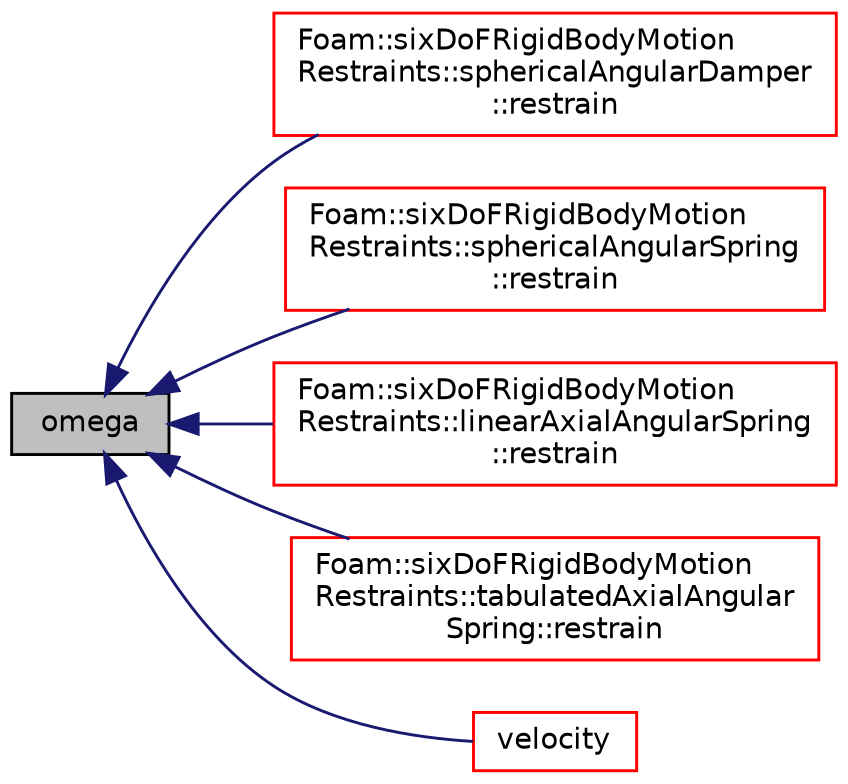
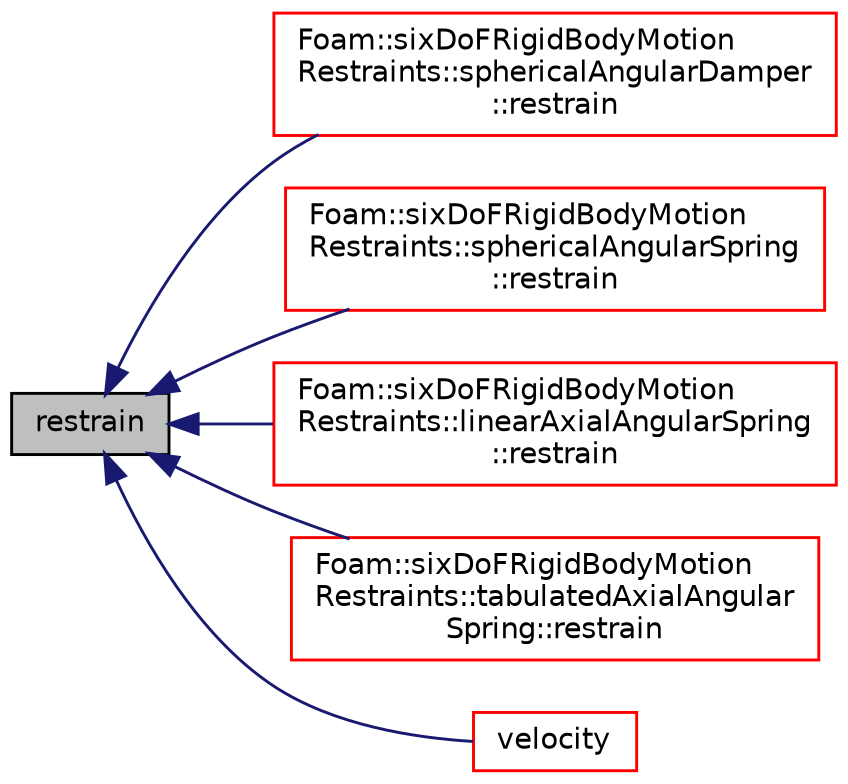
  digraph {
    fontname="DejaVu Sans"
    rankdir=LR
    node [color=red fontname="DejaVu Sans" fontsize=10 shape=record]
    edge [color=midnightblue dir=back fontname="DejaVu Sans" fontsize=10 labelfontname=Helvetica labelfontsize=10 style=solid]
-   n1 [color=black fillcolor=grey75 fontcolor=black height=0.2 label=omega style=filled width=0.4]
+   n1 [color=black fillcolor=grey75 fontcolor=black height=0.2 label=restrain style=filled width=0.4]
    n2 [height=0.2 label="Foam::sixDoFRigidBodyMotion\lRestraints::sphericalAngularDamper\l::restrain" width=0.4]
    n3 [height=0.2 label="Foam::sixDoFRigidBodyMotion\lRestraints::sphericalAngularSpring\l::restrain" width=0.4]
    n4 [height=0.2 label="Foam::sixDoFRigidBodyMotion\lRestraints::linearAxialAngularSpring\l::restrain" width=0.4]
    n5 [height=0.2 label="Foam::sixDoFRigidBodyMotion\lRestraints::tabulatedAxialAngular\lSpring::restrain" width=0.4]
    n6 [height=0.2 label=velocity width=0.4]
    n1 -> n2
    n1 -> n3
    n1 -> n4
    n1 -> n5
    n1 -> n6
  }
